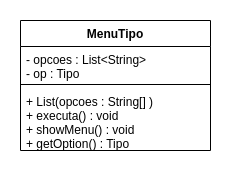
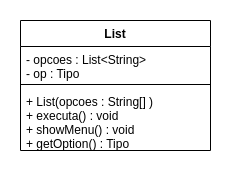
  <mxCell id="0" />
  <mxCell id="1" parent="0" />
- <mxCell id="2" value="MenuTipo" style="swimlane;fontStyle=1;align=center;verticalAlign=top;childLayout=stackLayout;horizontal=1;startSize=26;horizontalStack=0;resizeParent=1;resizeParentMax=0;resizeLast=0;collapsible=1;marginBottom=0;fontFamily=Helvetica;html=0;" vertex="1" parent="1"><mxGeometry x="20" y="20" width="190" height="130" as="geometry" /></mxCell>
+ <mxCell id="2" value="List" style="swimlane;fontStyle=1;align=center;verticalAlign=top;childLayout=stackLayout;horizontal=1;startSize=26;horizontalStack=0;resizeParent=1;resizeParentMax=0;resizeLast=0;collapsible=1;marginBottom=0;fontFamily=Helvetica;html=0;" vertex="1" parent="1"><mxGeometry x="20" y="20" width="190" height="130" as="geometry" /></mxCell>
  <mxCell id="3" value="- opcoes : List&lt;String&gt;&#10;- op : Tipo" style="text;strokeColor=none;fillColor=none;align=left;verticalAlign=top;spacingLeft=4;spacingRight=4;overflow=hidden;rotatable=0;points=[[0,0.5],[1,0.5]];portConstraint=eastwest;" vertex="1" parent="2"><mxGeometry y="26" width="190" height="34" as="geometry" /></mxCell>
  <mxCell id="4" value="" style="line;strokeWidth=1;fillColor=none;align=left;verticalAlign=middle;spacingTop=-1;spacingLeft=3;spacingRight=3;rotatable=0;labelPosition=right;points=[];portConstraint=eastwest;" vertex="1" parent="2"><mxGeometry y="60" width="190" height="8" as="geometry" /></mxCell>
  <mxCell id="5" value="+ List(opcoes : String[] )&#10;+ executa() : void&#10;+ showMenu() : void&#10;+ getOption() : Tipo" style="text;strokeColor=none;fillColor=none;align=left;verticalAlign=top;spacingLeft=4;spacingRight=4;overflow=hidden;rotatable=0;points=[[0,0.5],[1,0.5]];portConstraint=eastwest;" vertex="1" parent="2"><mxGeometry y="68" width="190" height="62" as="geometry" /></mxCell>
